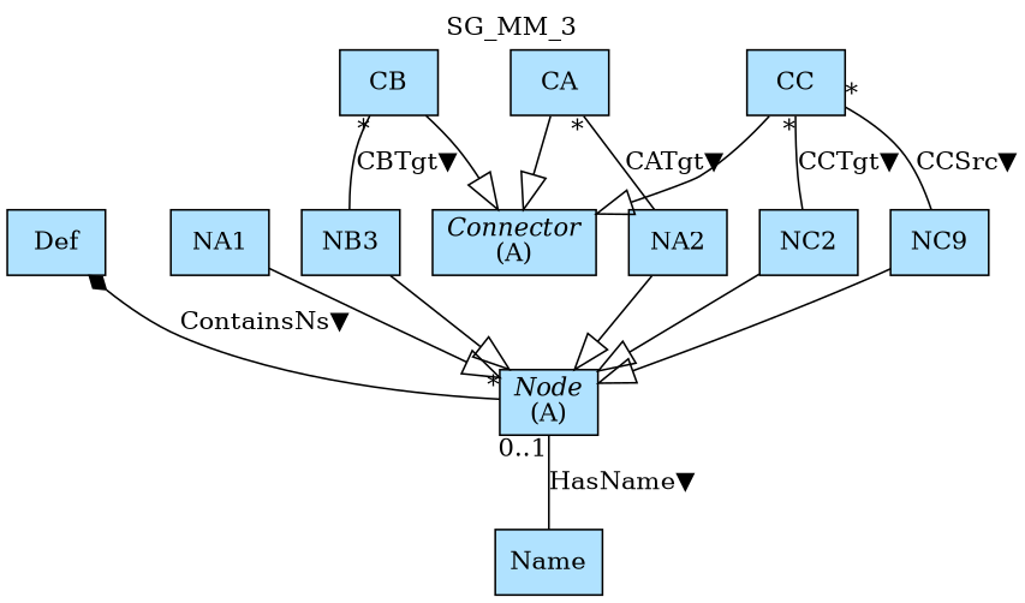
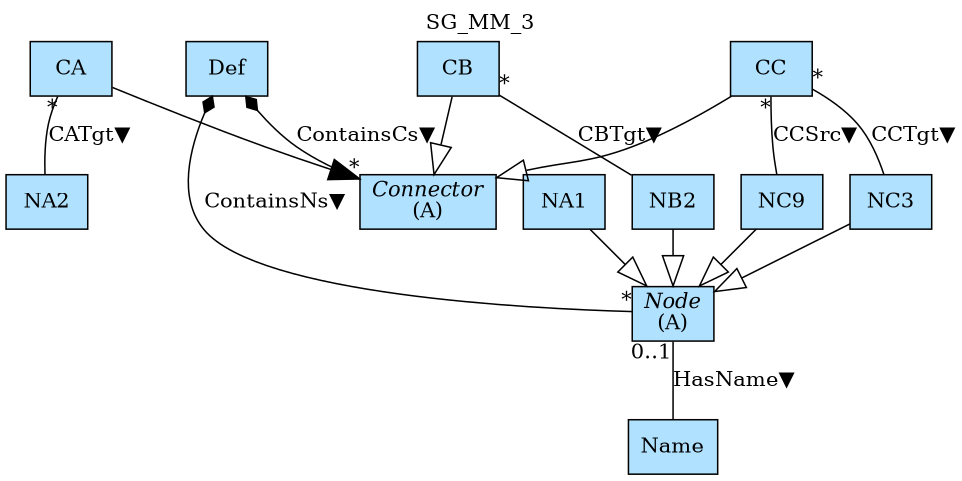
  digraph {
    label=SG_MM_3
    labelfontsize=12
    labelloc=tl
    node [fillcolor=lightskyblue1 shape=record style=filled]
    edge [arrowhead=onormal arrowsize=2.0]
    n1 [label=Def]
    n2 [label=<{<I>Connector</I><br/>(A)}>]
    n3 [label=<{<I>Node</I><br/>(A)}>]
    n4 [label=Name]
    n5 [label=NA1]
    n6 [label=NA2]
-   n7 [label=NB3]
+   n7 [label=NB2]
    n8 [label=CA]
    n9 [label=CB]
    n10 [label=CC]
    n11 [label=NC9]
-   n12 [label=NC2]
+   n12 [label=NC3]
+   n1 -> n2 [arrowhead=none arrowtail=diamond dir=both headlabel="*" label="ContainsCs▼" arrowsize=""]
    n1 -> n3 [arrowhead=none arrowtail=diamond dir=both headlabel="*" label="ContainsNs▼" arrowsize=""]
    n3 -> n4 [dir=none label="HasName▼" taillabel="0..1" arrowhead="" arrowsize=""]
    n5 -> n3
-   n6 -> n3
    n7 -> n3
-   n8 -> n2
+   n8 -> n2 [arrowhead=normal]
    n8 -> n6 [dir=none label="CATgt▼" taillabel="*" arrowhead="" arrowsize=""]
    n9 -> n2
    n9 -> n7 [dir=none label="CBTgt▼" taillabel="*" arrowhead="" arrowsize=""]
    n10 -> n2
    n10 -> n11 [dir=none label="CCSrc▼" taillabel="*" arrowhead="" arrowsize=""]
    n10 -> n12 [dir=none label="CCTgt▼" taillabel="*" arrowhead="" arrowsize=""]
    n11 -> n3
    n12 -> n3
  }
